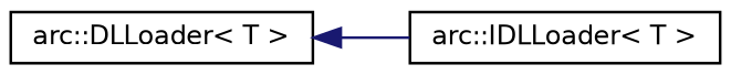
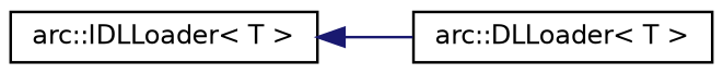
  digraph {
    rankdir=LR
    node [color=black fillcolor=white fontname=Helvetica fontsize=10 shape=record style=filled]
    n1 [height=0.2 label="arc::IDLLoader\< T \>" width=0.4]
    n2 [height=0.2 label="arc::DLLoader\< T \>" width=0.4]
-   n2 -> n1 [color=midnightblue dir=back fontname=Helvetica fontsize=10 labelfontname=Helvetica labelfontsize=10 style=solid]
+   n1 -> n2 [color=midnightblue dir=back fontname=Helvetica fontsize=10 labelfontname=Helvetica labelfontsize=10 style=solid]
  }
